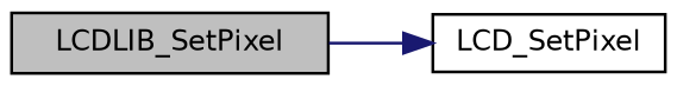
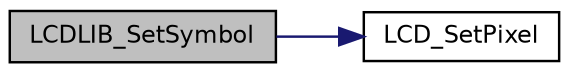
  digraph {
    rankdir=LR
    node [color=black fontname=Helvetica fontsize=10 shape=record style=filled]
-   n1 [fillcolor=grey75 fontcolor=black height=0.2 label=LCDLIB_SetPixel width=0.4]
+   n1 [fillcolor=grey75 fontcolor=black height=0.2 label=LCDLIB_SetSymbol width=0.4]
    n2 [fillcolor=white height=0.2 label=LCD_SetPixel width=0.4]
    n1 -> n2 [color=midnightblue fontname=Helvetica fontsize=10 labelfontname=Helvetica labelfontsize=10 style=solid]
  }
